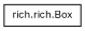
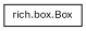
  digraph {
    rankdir=LR
    fontname="IBM Plex Sans"
-   n1 [color=black fillcolor=white fontname="IBM Plex Sans" fontsize=10 height=0.2 label="rich.rich.Box" shape=record style=filled width=0.4]
+   n1 [color=black fillcolor=white fontname="IBM Plex Sans" fontsize=10 height=0.2 label="rich.box.Box" shape=record style=filled width=0.4]
  }
